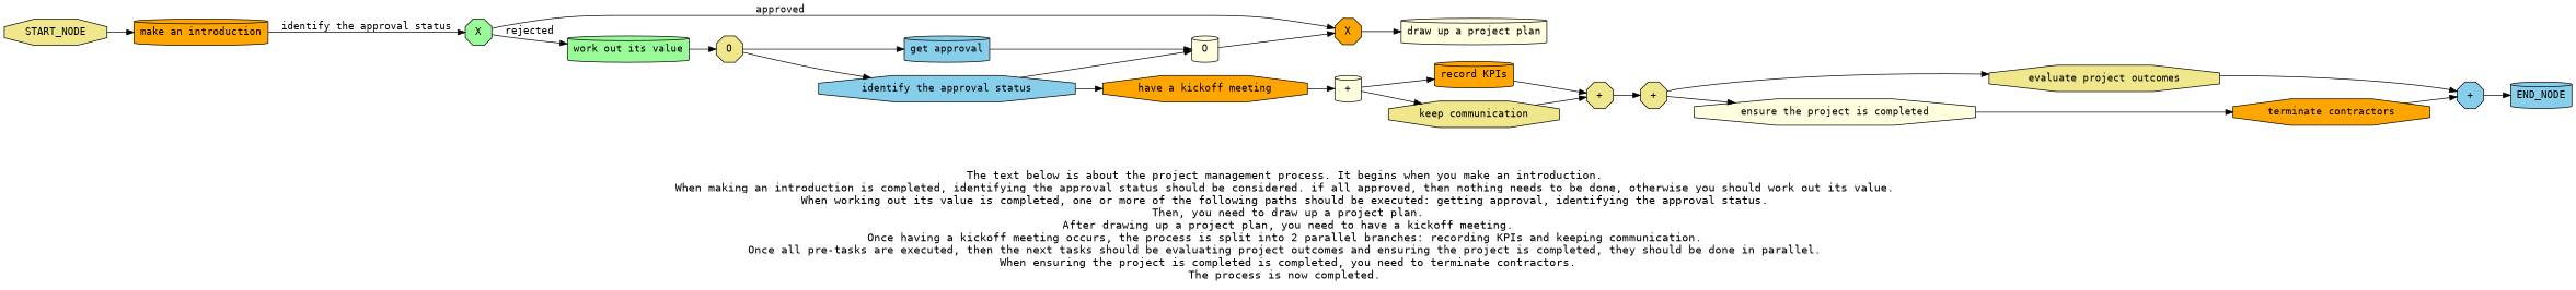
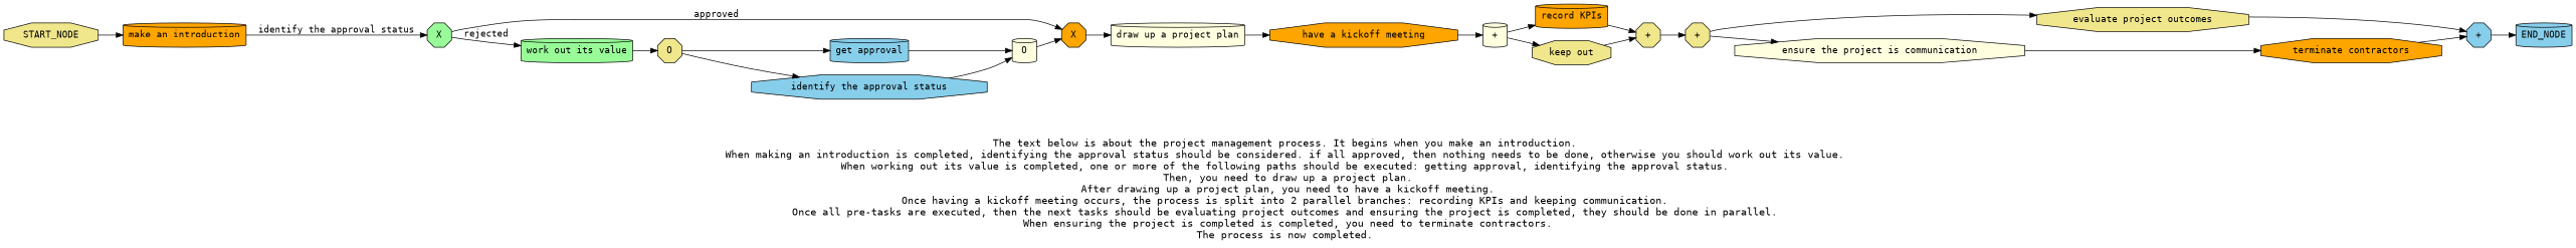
  digraph {
    fontname="DejaVu Sans Mono"
    fontsize=15
    label="\n\n\nThe text below is about the project management process. It begins when you make an introduction. \nWhen making an introduction is completed, identifying the approval status should be considered. if all approved, then nothing needs to be done, otherwise you should work out its value. \nWhen working out its value is completed, one or more of the following paths should be executed: getting approval, identifying the approval status. \nThen, you need to draw up a project plan.\nAfter drawing up a project plan, you need to have a kickoff meeting.\nOnce having a kickoff meeting occurs, the process is split into 2 parallel branches: recording KPIs and keeping communication. \nOnce all pre-tasks are executed, then the next tasks should be evaluating project outcomes and ensuring the project is completed, they should be done in parallel. \nWhen ensuring the project is completed is completed, you need to terminate contractors.\nThe process is now completed. \n"
    rankdir=LR
    node [fillcolor=khaki fontname="DejaVu Sans Mono" shape=octagon style=filled]
    edge [fontname="DejaVu Sans Mono"]
    n1 [fillcolor=palegreen fixedsize=true label=X width=0.5]
    "make an introduction" [fillcolor=orange shape=cylinder]
    n3 [fillcolor=orange fixedsize=true label=X width=0.5]
    "work out its value" [fillcolor=palegreen shape=cylinder]
    "draw up a project plan" [fillcolor=lightyellow shape=cylinder]
    n6 [fixedsize=true label=O width=0.5]
    "get approval" [fillcolor=skyblue shape=cylinder]
    "identify the approval status" [fillcolor=skyblue]
    n9 [fillcolor=lightyellow fixedsize=true label=O shape=cylinder width=0.5]
    "have a kickoff meeting" [fillcolor=orange]
    n11 [fillcolor=lightyellow fixedsize=true label="+" shape=cylinder width=0.5]
    "record KPIs" [fillcolor=orange shape=cylinder]
-   "keep communication"
+   "keep communication" [label="keep out"]
    n14 [fixedsize=true label="+" width=0.5]
    n15 [fixedsize=true label="+" width=0.5]
    "evaluate project outcomes"
-   "ensure the project is completed" [fillcolor=lightyellow]
+   "ensure the project is completed" [fillcolor=lightyellow label="ensure the project is communication"]
    n18 [fillcolor=skyblue fixedsize=true label="+" width=0.5]
    "terminate contractors" [fillcolor=orange]
    END_NODE [fillcolor=skyblue shape=cylinder width=0.2]
    START_NODE [width=0.3]
    subgraph sub_1 {
      "make an introduction"
      n3
      "work out its value"
      "draw up a project plan"
      n6
      "get approval"
      "identify the approval status"
      n9
      "have a kickoff meeting"
      n11
      "record KPIs"
      "keep communication"
      n14
      n15
      "evaluate project outcomes"
      "ensure the project is completed"
      n18
      "terminate contractors"
      subgraph sub_2 {
        color=white
        label="identify the approval status"
        n1
      }
    }
    n1 -> n3 [label=approved]
    n1 -> "work out its value" [label=rejected]
    "make an introduction" -> n1 [label="identify the approval status"]
    n3 -> "draw up a project plan"
    "work out its value" -> n6
-   "identify the approval status" -> "have a kickoff meeting"
+   "draw up a project plan" -> "have a kickoff meeting"
    n6 -> "get approval"
    n6 -> "identify the approval status"
    "get approval" -> n9
    "identify the approval status" -> n9
    n9 -> n3
    "have a kickoff meeting" -> n11
    n11 -> "record KPIs"
    n11 -> "keep communication"
    "record KPIs" -> n14
    "keep communication" -> n14
    n14 -> n15
    n15 -> "evaluate project outcomes"
    n15 -> "ensure the project is completed"
    "evaluate project outcomes" -> n18
    "ensure the project is completed" -> "terminate contractors"
    n18 -> END_NODE
    "terminate contractors" -> n18
    START_NODE -> "make an introduction"
  }
